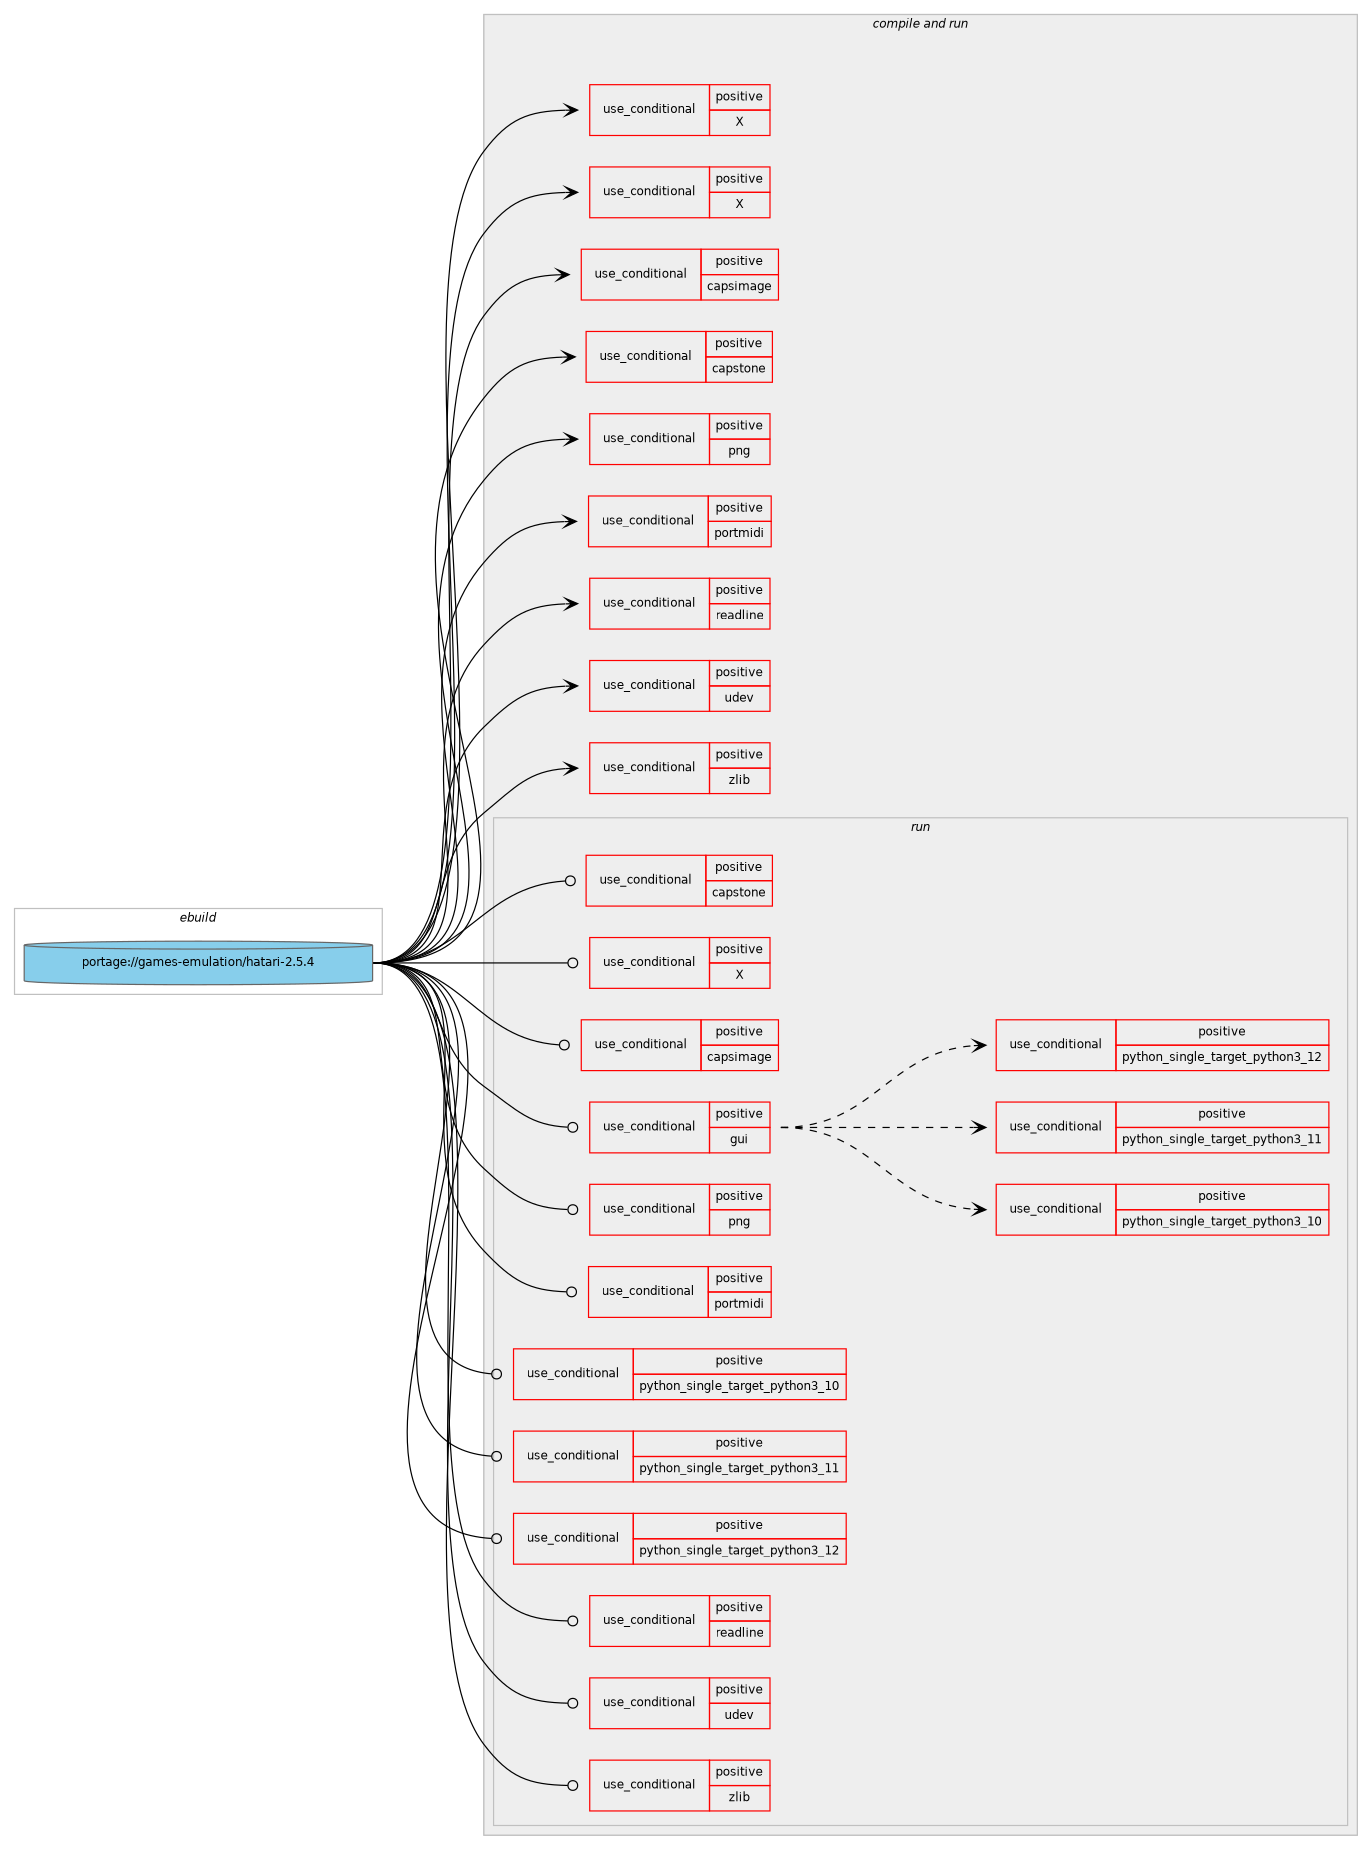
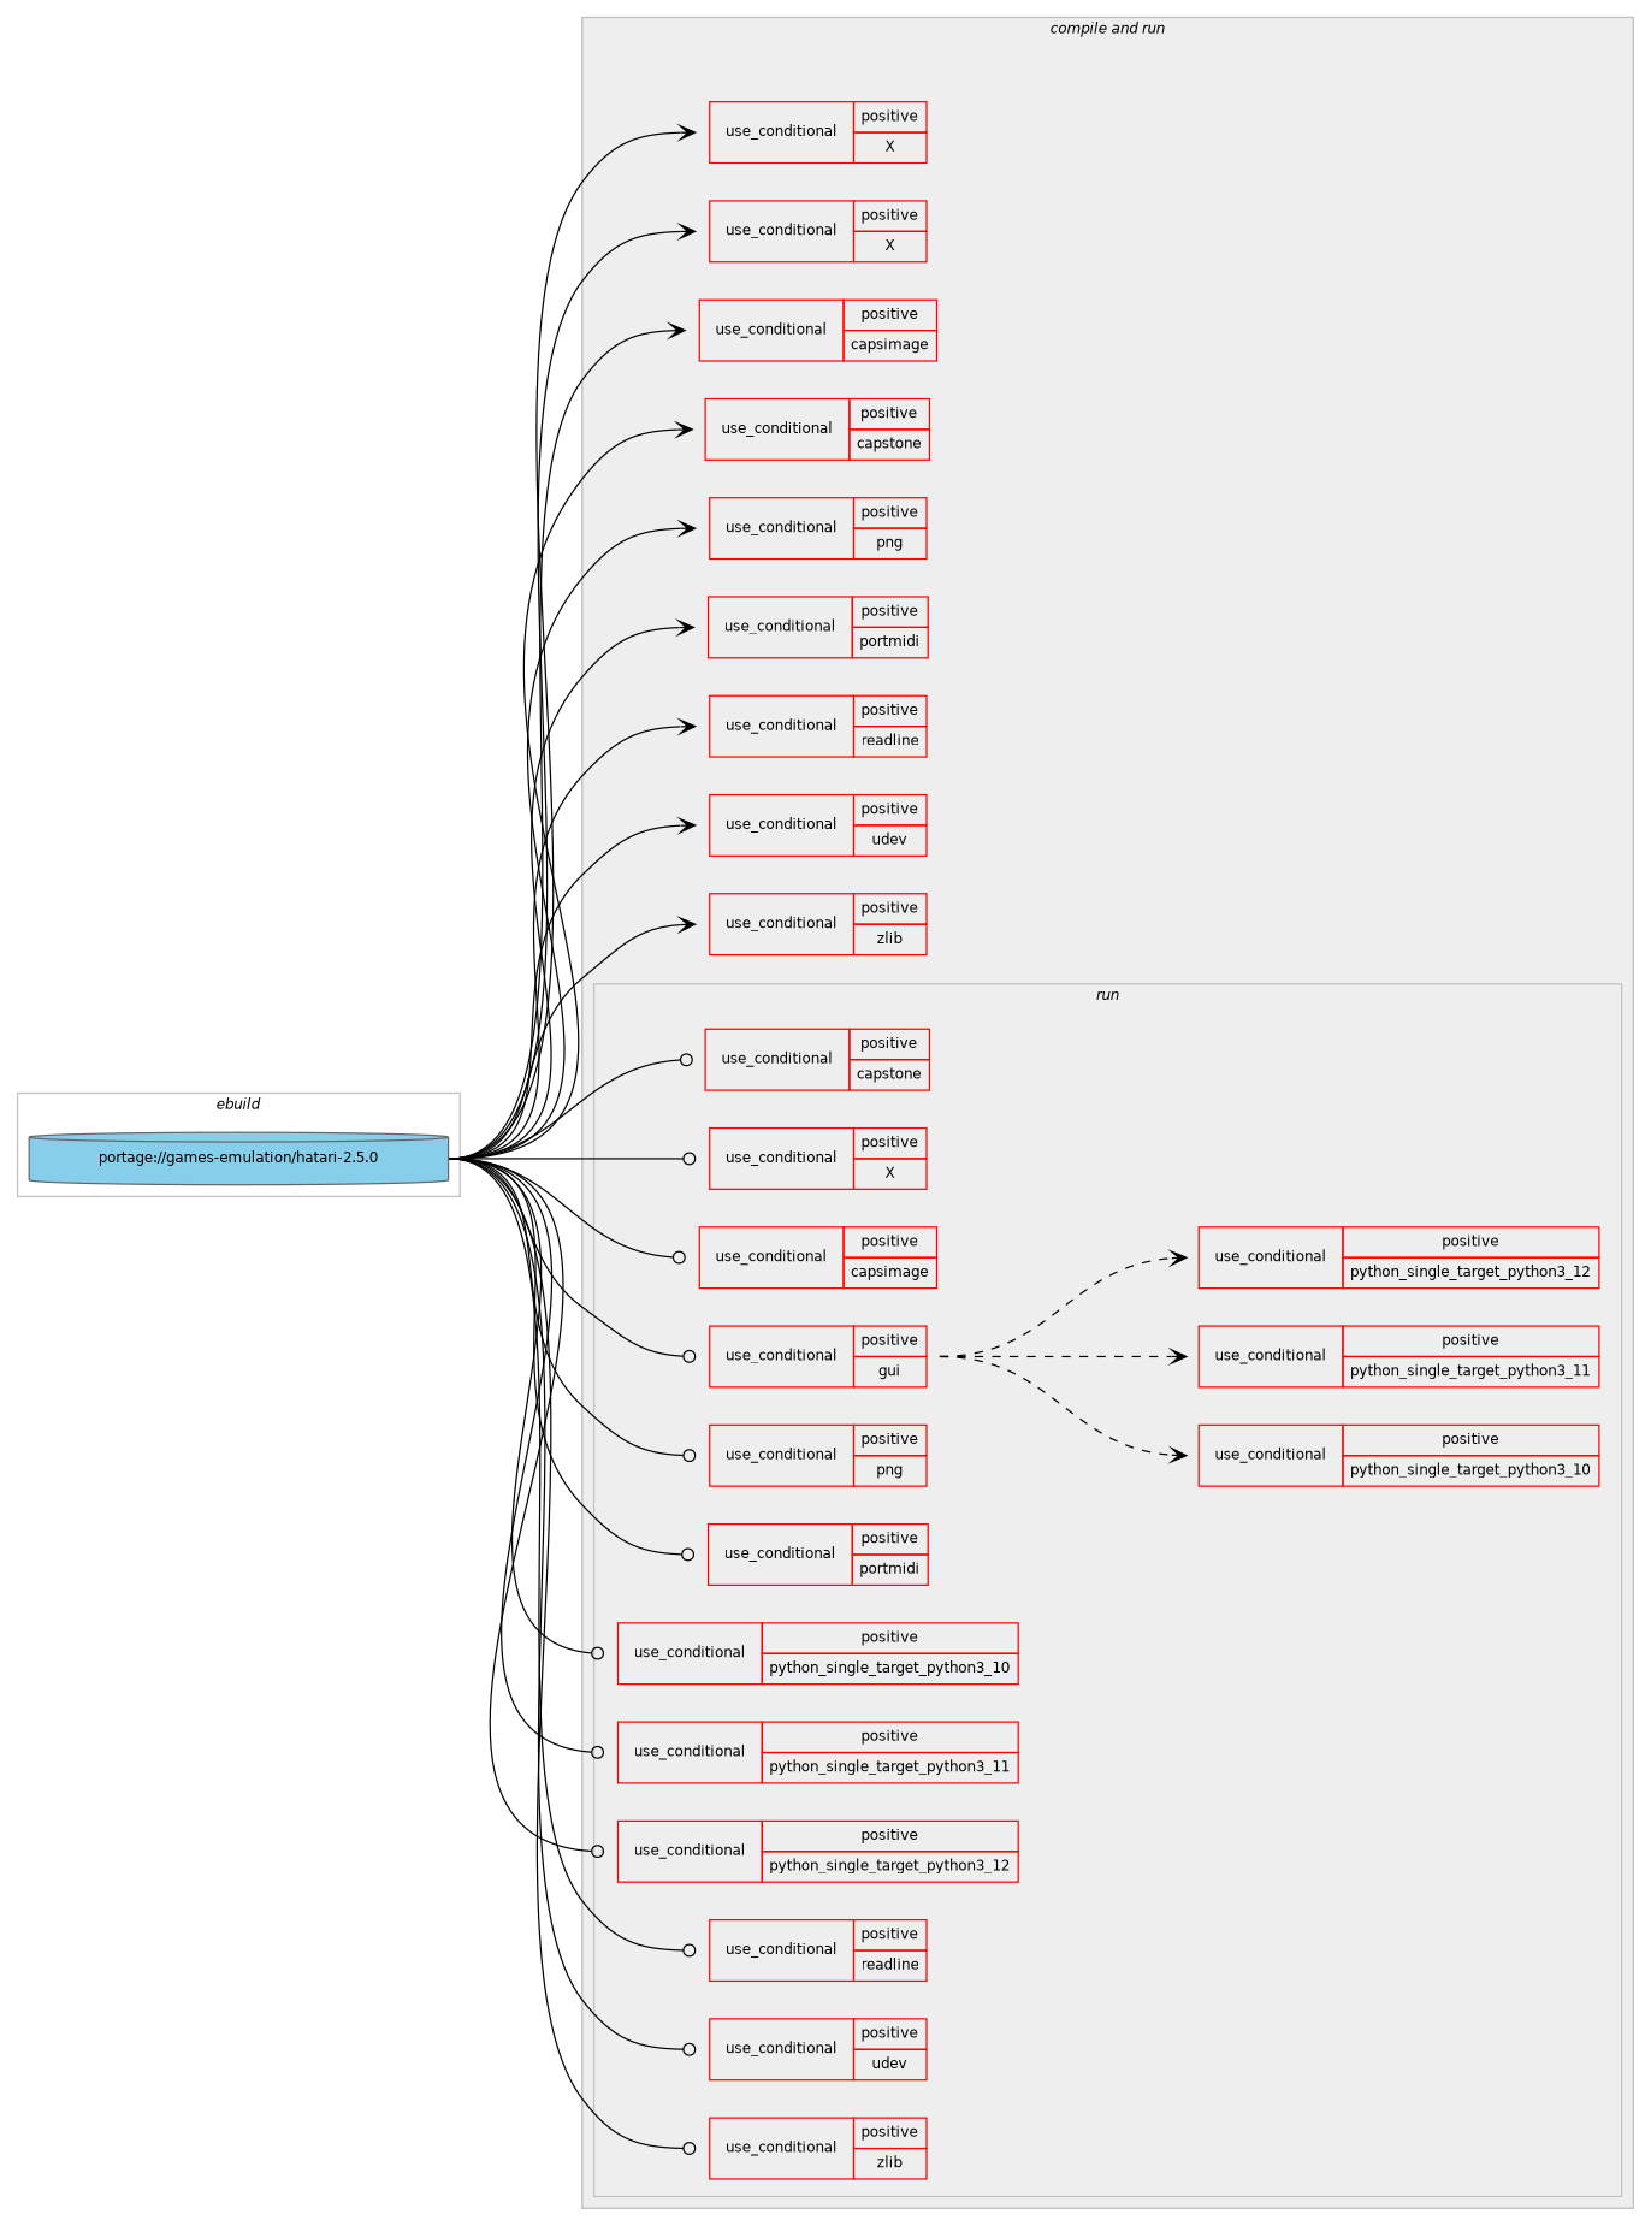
  digraph {
    compound=true
    concentrate=true
    fontname=Helvetica
    fontsize=10
    newrank=true
    rankdir=LR
    ranksep=1.5
    node [color=red fontname=Helvetica fontsize=10 shape=none]
    edge [arrowhead=vee headport=w style=solid tailport=e weight=20]
-   n1 [color=gray40 label="portage://games-emulation/hatari-2.5.4" width=4 style=filled fillcolor=skyblue shape=cylinder]
+   n1 [color=gray40 label="portage://games-emulation/hatari-2.5.0" width=4 style=filled fillcolor=skyblue shape=cylinder]
    n2 [label=<<TABLE BORDER="0" CELLBORDER="1" CELLSPACING="0" CELLPADDING="4"><TR><TD ROWSPAN="3" CELLPADDING="10">use_conditional</TD></TR><TR><TD>positive</TD></TR><TR><TD>X</TD></TR></TABLE>>]
    n3 [label=<<TABLE BORDER="0" CELLBORDER="1" CELLSPACING="0" CELLPADDING="4"><TR><TD ROWSPAN="3" CELLPADDING="10">use_conditional</TD></TR><TR><TD>positive</TD></TR><TR><TD>X</TD></TR></TABLE>>]
    n4 [label=<<TABLE BORDER="0" CELLBORDER="1" CELLSPACING="0" CELLPADDING="4"><TR><TD ROWSPAN="3" CELLPADDING="10">use_conditional</TD></TR><TR><TD>positive</TD></TR><TR><TD>capsimage</TD></TR></TABLE>>]
    n5 [label=<<TABLE BORDER="0" CELLBORDER="1" CELLSPACING="0" CELLPADDING="4"><TR><TD ROWSPAN="3" CELLPADDING="10">use_conditional</TD></TR><TR><TD>positive</TD></TR><TR><TD>capstone</TD></TR></TABLE>>]
    n6 [label=<<TABLE BORDER="0" CELLBORDER="1" CELLSPACING="0" CELLPADDING="4"><TR><TD ROWSPAN="3" CELLPADDING="10">use_conditional</TD></TR><TR><TD>positive</TD></TR><TR><TD>png</TD></TR></TABLE>>]
    n7 [label=<<TABLE BORDER="0" CELLBORDER="1" CELLSPACING="0" CELLPADDING="4"><TR><TD ROWSPAN="3" CELLPADDING="10">use_conditional</TD></TR><TR><TD>positive</TD></TR><TR><TD>portmidi</TD></TR></TABLE>>]
    n8 [label=<<TABLE BORDER="0" CELLBORDER="1" CELLSPACING="0" CELLPADDING="4"><TR><TD ROWSPAN="3" CELLPADDING="10">use_conditional</TD></TR><TR><TD>positive</TD></TR><TR><TD>readline</TD></TR></TABLE>>]
    n9 [label=<<TABLE BORDER="0" CELLBORDER="1" CELLSPACING="0" CELLPADDING="4"><TR><TD ROWSPAN="3" CELLPADDING="10">use_conditional</TD></TR><TR><TD>positive</TD></TR><TR><TD>udev</TD></TR></TABLE>>]
    n10 [label=<<TABLE BORDER="0" CELLBORDER="1" CELLSPACING="0" CELLPADDING="4"><TR><TD ROWSPAN="3" CELLPADDING="10">use_conditional</TD></TR><TR><TD>positive</TD></TR><TR><TD>zlib</TD></TR></TABLE>>]
    n11 [label=<<TABLE BORDER="0" CELLBORDER="1" CELLSPACING="0" CELLPADDING="4"><TR><TD ROWSPAN="3" CELLPADDING="10">use_conditional</TD></TR><TR><TD>positive</TD></TR><TR><TD>capstone</TD></TR></TABLE>>]
    n12 [label=<<TABLE BORDER="0" CELLBORDER="1" CELLSPACING="0" CELLPADDING="4"><TR><TD ROWSPAN="3" CELLPADDING="10">use_conditional</TD></TR><TR><TD>positive</TD></TR><TR><TD>X</TD></TR></TABLE>>]
    n13 [label=<<TABLE BORDER="0" CELLBORDER="1" CELLSPACING="0" CELLPADDING="4"><TR><TD ROWSPAN="3" CELLPADDING="10">use_conditional</TD></TR><TR><TD>positive</TD></TR><TR><TD>capsimage</TD></TR></TABLE>>]
    n14 [label=<<TABLE BORDER="0" CELLBORDER="1" CELLSPACING="0" CELLPADDING="4"><TR><TD ROWSPAN="3" CELLPADDING="10">use_conditional</TD></TR><TR><TD>positive</TD></TR><TR><TD>python_single_target_python3_10</TD></TR></TABLE>>]
    n15 [label=<<TABLE BORDER="0" CELLBORDER="1" CELLSPACING="0" CELLPADDING="4"><TR><TD ROWSPAN="3" CELLPADDING="10">use_conditional</TD></TR><TR><TD>positive</TD></TR><TR><TD>python_single_target_python3_11</TD></TR></TABLE>>]
    n16 [label=<<TABLE BORDER="0" CELLBORDER="1" CELLSPACING="0" CELLPADDING="4"><TR><TD ROWSPAN="3" CELLPADDING="10">use_conditional</TD></TR><TR><TD>positive</TD></TR><TR><TD>python_single_target_python3_12</TD></TR></TABLE>>]
    n17 [label=<<TABLE BORDER="0" CELLBORDER="1" CELLSPACING="0" CELLPADDING="4"><TR><TD ROWSPAN="3" CELLPADDING="10">use_conditional</TD></TR><TR><TD>positive</TD></TR><TR><TD>gui</TD></TR></TABLE>>]
    n18 [label=<<TABLE BORDER="0" CELLBORDER="1" CELLSPACING="0" CELLPADDING="4"><TR><TD ROWSPAN="3" CELLPADDING="10">use_conditional</TD></TR><TR><TD>positive</TD></TR><TR><TD>png</TD></TR></TABLE>>]
    n19 [label=<<TABLE BORDER="0" CELLBORDER="1" CELLSPACING="0" CELLPADDING="4"><TR><TD ROWSPAN="3" CELLPADDING="10">use_conditional</TD></TR><TR><TD>positive</TD></TR><TR><TD>portmidi</TD></TR></TABLE>>]
    n20 [label=<<TABLE BORDER="0" CELLBORDER="1" CELLSPACING="0" CELLPADDING="4"><TR><TD ROWSPAN="3" CELLPADDING="10">use_conditional</TD></TR><TR><TD>positive</TD></TR><TR><TD>python_single_target_python3_10</TD></TR></TABLE>>]
    n21 [label=<<TABLE BORDER="0" CELLBORDER="1" CELLSPACING="0" CELLPADDING="4"><TR><TD ROWSPAN="3" CELLPADDING="10">use_conditional</TD></TR><TR><TD>positive</TD></TR><TR><TD>python_single_target_python3_11</TD></TR></TABLE>>]
    n22 [label=<<TABLE BORDER="0" CELLBORDER="1" CELLSPACING="0" CELLPADDING="4"><TR><TD ROWSPAN="3" CELLPADDING="10">use_conditional</TD></TR><TR><TD>positive</TD></TR><TR><TD>python_single_target_python3_12</TD></TR></TABLE>>]
    n23 [label=<<TABLE BORDER="0" CELLBORDER="1" CELLSPACING="0" CELLPADDING="4"><TR><TD ROWSPAN="3" CELLPADDING="10">use_conditional</TD></TR><TR><TD>positive</TD></TR><TR><TD>readline</TD></TR></TABLE>>]
    n24 [label=<<TABLE BORDER="0" CELLBORDER="1" CELLSPACING="0" CELLPADDING="4"><TR><TD ROWSPAN="3" CELLPADDING="10">use_conditional</TD></TR><TR><TD>positive</TD></TR><TR><TD>udev</TD></TR></TABLE>>]
    n25 [label=<<TABLE BORDER="0" CELLBORDER="1" CELLSPACING="0" CELLPADDING="4"><TR><TD ROWSPAN="3" CELLPADDING="10">use_conditional</TD></TR><TR><TD>positive</TD></TR><TR><TD>zlib</TD></TR></TABLE>>]
    subgraph cluster_1 {
      color=gray
      label=<<i>ebuild</i>>
      rank=same
      n1
    }
    subgraph cluster_2 {
      color=gray
      label=<<i>dependencies</i>>
      subgraph cluster_3 {
        color=gray
        fillcolor="#eeeeee"
        label=<<i>compile</i>>
        style=filled
        subgraph sub_4 {
          color=gray
          fillcolor="#eeeeee"
          label=<<i>compile</i>>
          style=filled
          n2
        }
        subgraph sub_5 {
          color=gray
          fillcolor="#eeeeee"
          label=<<i>compile</i>>
          style=filled
          n3
        }
        subgraph sub_6 {
          color=gray
          fillcolor="#eeeeee"
          label=<<i>compile</i>>
          style=filled
          n4
        }
        subgraph sub_7 {
          color=gray
          fillcolor="#eeeeee"
          label=<<i>compile</i>>
          style=filled
          n5
        }
        subgraph sub_8 {
          color=gray
          fillcolor="#eeeeee"
          label=<<i>compile</i>>
          style=filled
          n6
        }
        subgraph sub_9 {
          color=gray
          fillcolor="#eeeeee"
          label=<<i>compile</i>>
          style=filled
          n7
        }
        subgraph sub_10 {
          color=gray
          fillcolor="#eeeeee"
          label=<<i>compile</i>>
          style=filled
          n8
        }
        subgraph sub_11 {
          color=gray
          fillcolor="#eeeeee"
          label=<<i>compile</i>>
          style=filled
          n9
        }
        subgraph sub_12 {
          color=gray
          fillcolor="#eeeeee"
          label=<<i>compile</i>>
          style=filled
          n10
        }
      }
      subgraph cluster_13 {
        color=gray
        fillcolor="#eeeeee"
        label=<<i>compile and run</i>>
        style=filled
      }
      subgraph cluster_14 {
        color=gray
        fillcolor="#eeeeee"
        label=<<i>run</i>>
        style=filled
        subgraph sub_15 {
          color=gray
          fillcolor="#eeeeee"
          label=<<i>run</i>>
          style=filled
          n11
        }
        subgraph sub_16 {
          color=gray
          fillcolor="#eeeeee"
          label=<<i>run</i>>
          style=filled
          n12
        }
        subgraph sub_17 {
          color=gray
          fillcolor="#eeeeee"
          label=<<i>run</i>>
          style=filled
          n13
        }
        subgraph sub_18 {
          color=gray
          fillcolor="#eeeeee"
          label=<<i>run</i>>
          style=filled
          n17
          subgraph sub_19 {
            color=gray
            fillcolor="#eeeeee"
            label=<<i>run</i>>
            style=filled
            n14
          }
          subgraph sub_20 {
            color=gray
            fillcolor="#eeeeee"
            label=<<i>run</i>>
            style=filled
            n15
          }
          subgraph sub_21 {
            color=gray
            fillcolor="#eeeeee"
            label=<<i>run</i>>
            style=filled
            n16
          }
        }
        subgraph sub_22 {
          color=gray
          fillcolor="#eeeeee"
          label=<<i>run</i>>
          style=filled
          n18
        }
        subgraph sub_23 {
          color=gray
          fillcolor="#eeeeee"
          label=<<i>run</i>>
          style=filled
          n19
        }
        subgraph sub_24 {
          color=gray
          fillcolor="#eeeeee"
          label=<<i>run</i>>
          style=filled
          n20
        }
        subgraph sub_25 {
          color=gray
          fillcolor="#eeeeee"
          label=<<i>run</i>>
          style=filled
          n21
        }
        subgraph sub_26 {
          color=gray
          fillcolor="#eeeeee"
          label=<<i>run</i>>
          style=filled
          n22
        }
        subgraph sub_27 {
          color=gray
          fillcolor="#eeeeee"
          label=<<i>run</i>>
          style=filled
          n23
        }
        subgraph sub_28 {
          color=gray
          fillcolor="#eeeeee"
          label=<<i>run</i>>
          style=filled
          n24
        }
        subgraph sub_29 {
          color=gray
          fillcolor="#eeeeee"
          label=<<i>run</i>>
          style=filled
          n25
        }
      }
    }
    subgraph cluster_30 {
      color=gray
      label=<<i>candidates</i>>
      rank=same
    }
    n1 -> n2
    n1 -> n3
    n1 -> n4
    n1 -> n5
    n1 -> n6
    n1 -> n7
    n1 -> n8
    n1 -> n9
    n1 -> n10
    n1 -> n11 [arrowhead=odot]
    n1 -> n12 [arrowhead=odot]
    n1 -> n13 [arrowhead=odot]
    n1 -> n17 [arrowhead=odot]
    n1 -> n18 [arrowhead=odot]
    n1 -> n19 [arrowhead=odot]
    n1 -> n20 [arrowhead=odot]
    n1 -> n21 [arrowhead=odot]
    n1 -> n22 [arrowhead=odot]
    n1 -> n23 [arrowhead=odot]
    n1 -> n24 [arrowhead=odot]
    n1 -> n25 [arrowhead=odot]
    n17 -> n14 [style=dashed]
    n17 -> n15 [style=dashed]
    n17 -> n16 [style=dashed]
  }
